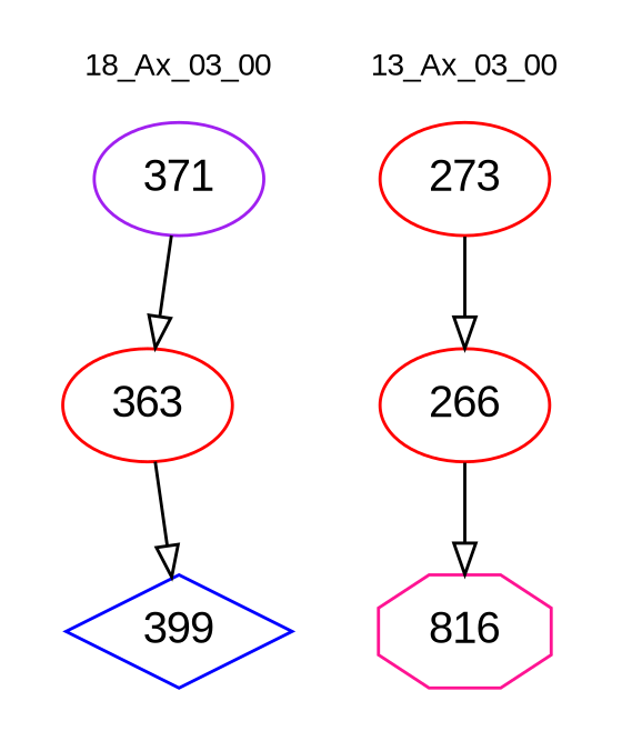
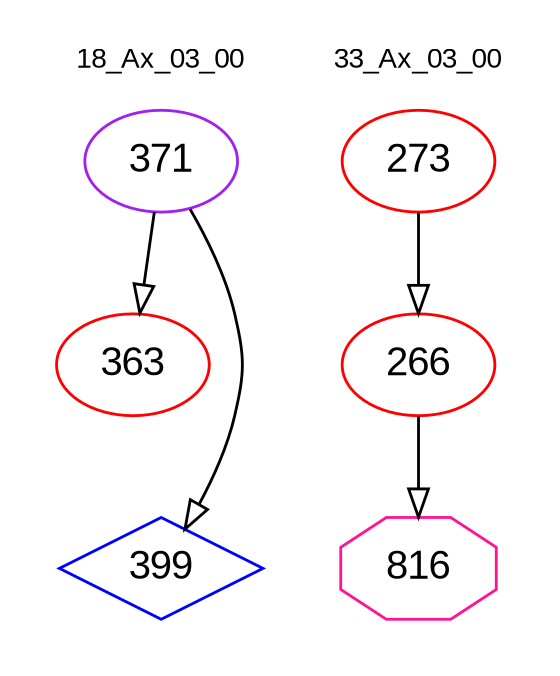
  digraph {
    fontname="Liberation Sans"
    node [color=red fontname="Liberation Sans" shape=ellipse]
    edge [arrowhead=onormal color=black fontname="Liberation Sans"]
    n1 [color=purple label=371]
    n2 [label=363]
    n3 [color=blue label=399 shape=diamond]
    n4 [label=273]
    n5 [label=266]
    n6 [color=deeppink label=816 shape=octagon]
    subgraph cluster_1 {
      color=white
      fontsize=10
      label="18_Ax_03_00"
      n1
      n2
      n3
    }
    subgraph cluster_2 {
      color=white
      fontsize=10
-     label="13_Ax_03_00"
+     label="33_Ax_03_00"
      n4
      n5
      n6
    }
    n1 -> n2
-   n2 -> n3
+   n1 -> n3
    n4 -> n5
    n5 -> n6
  }
